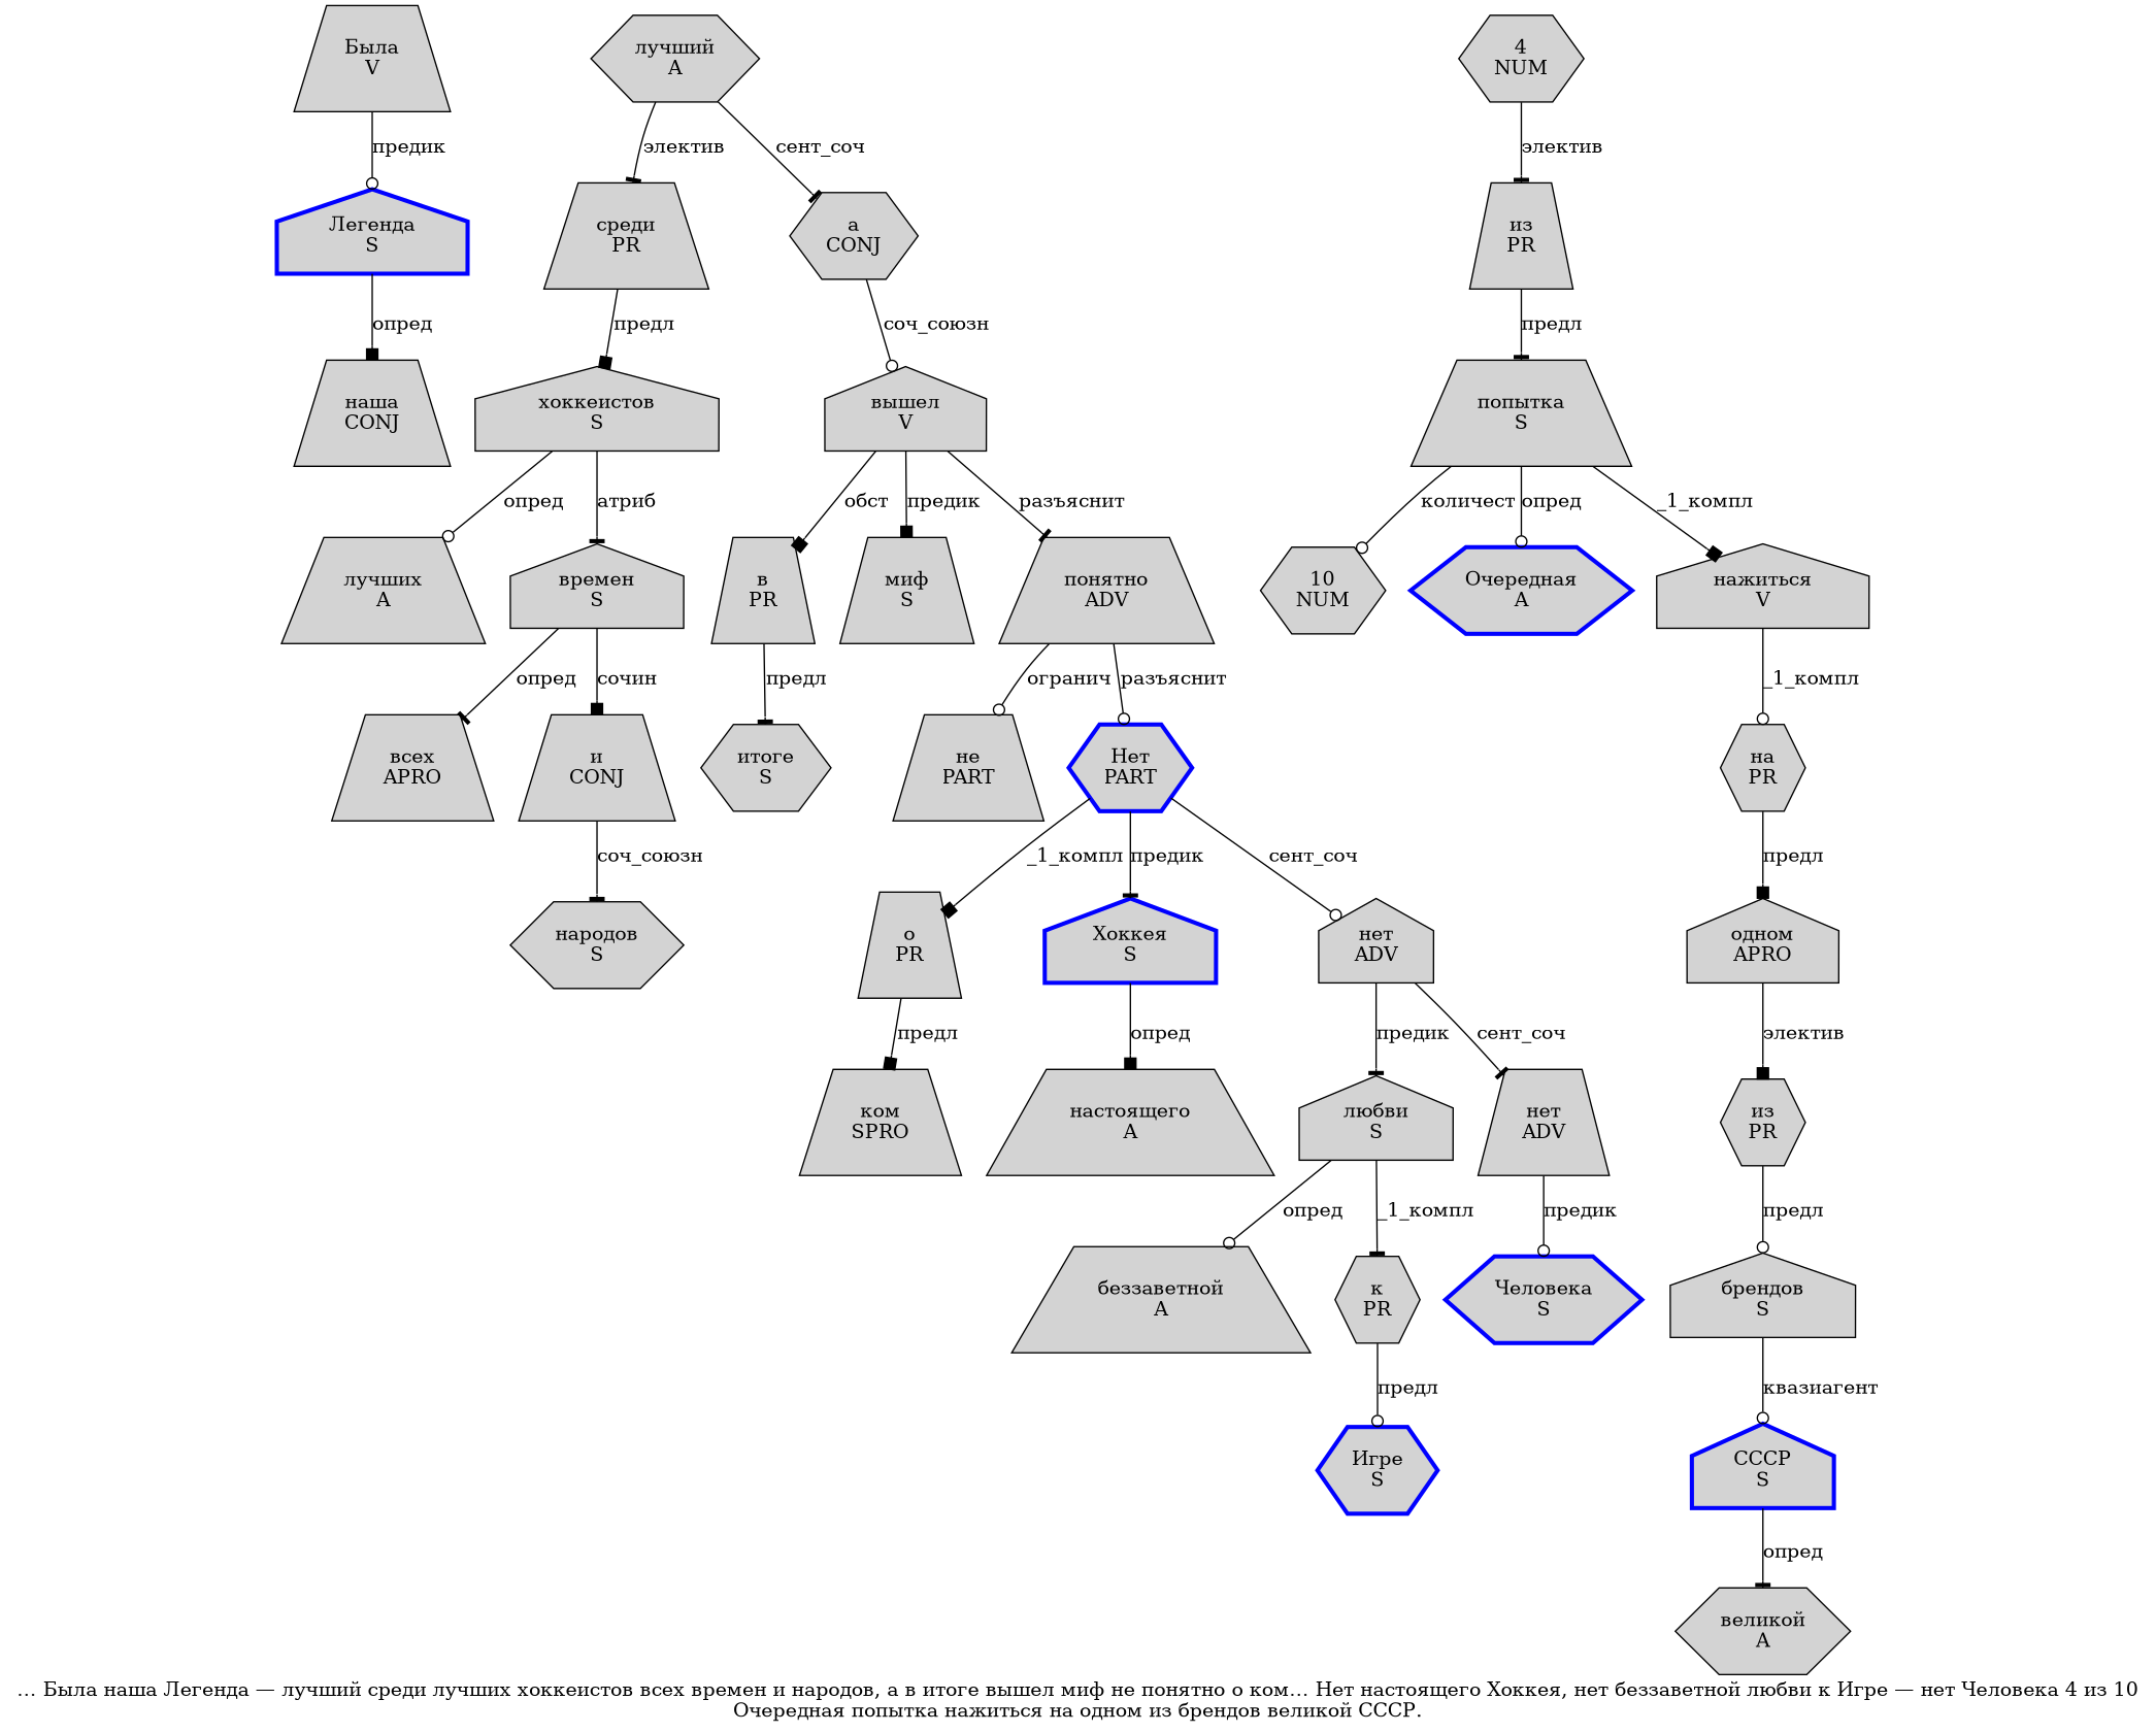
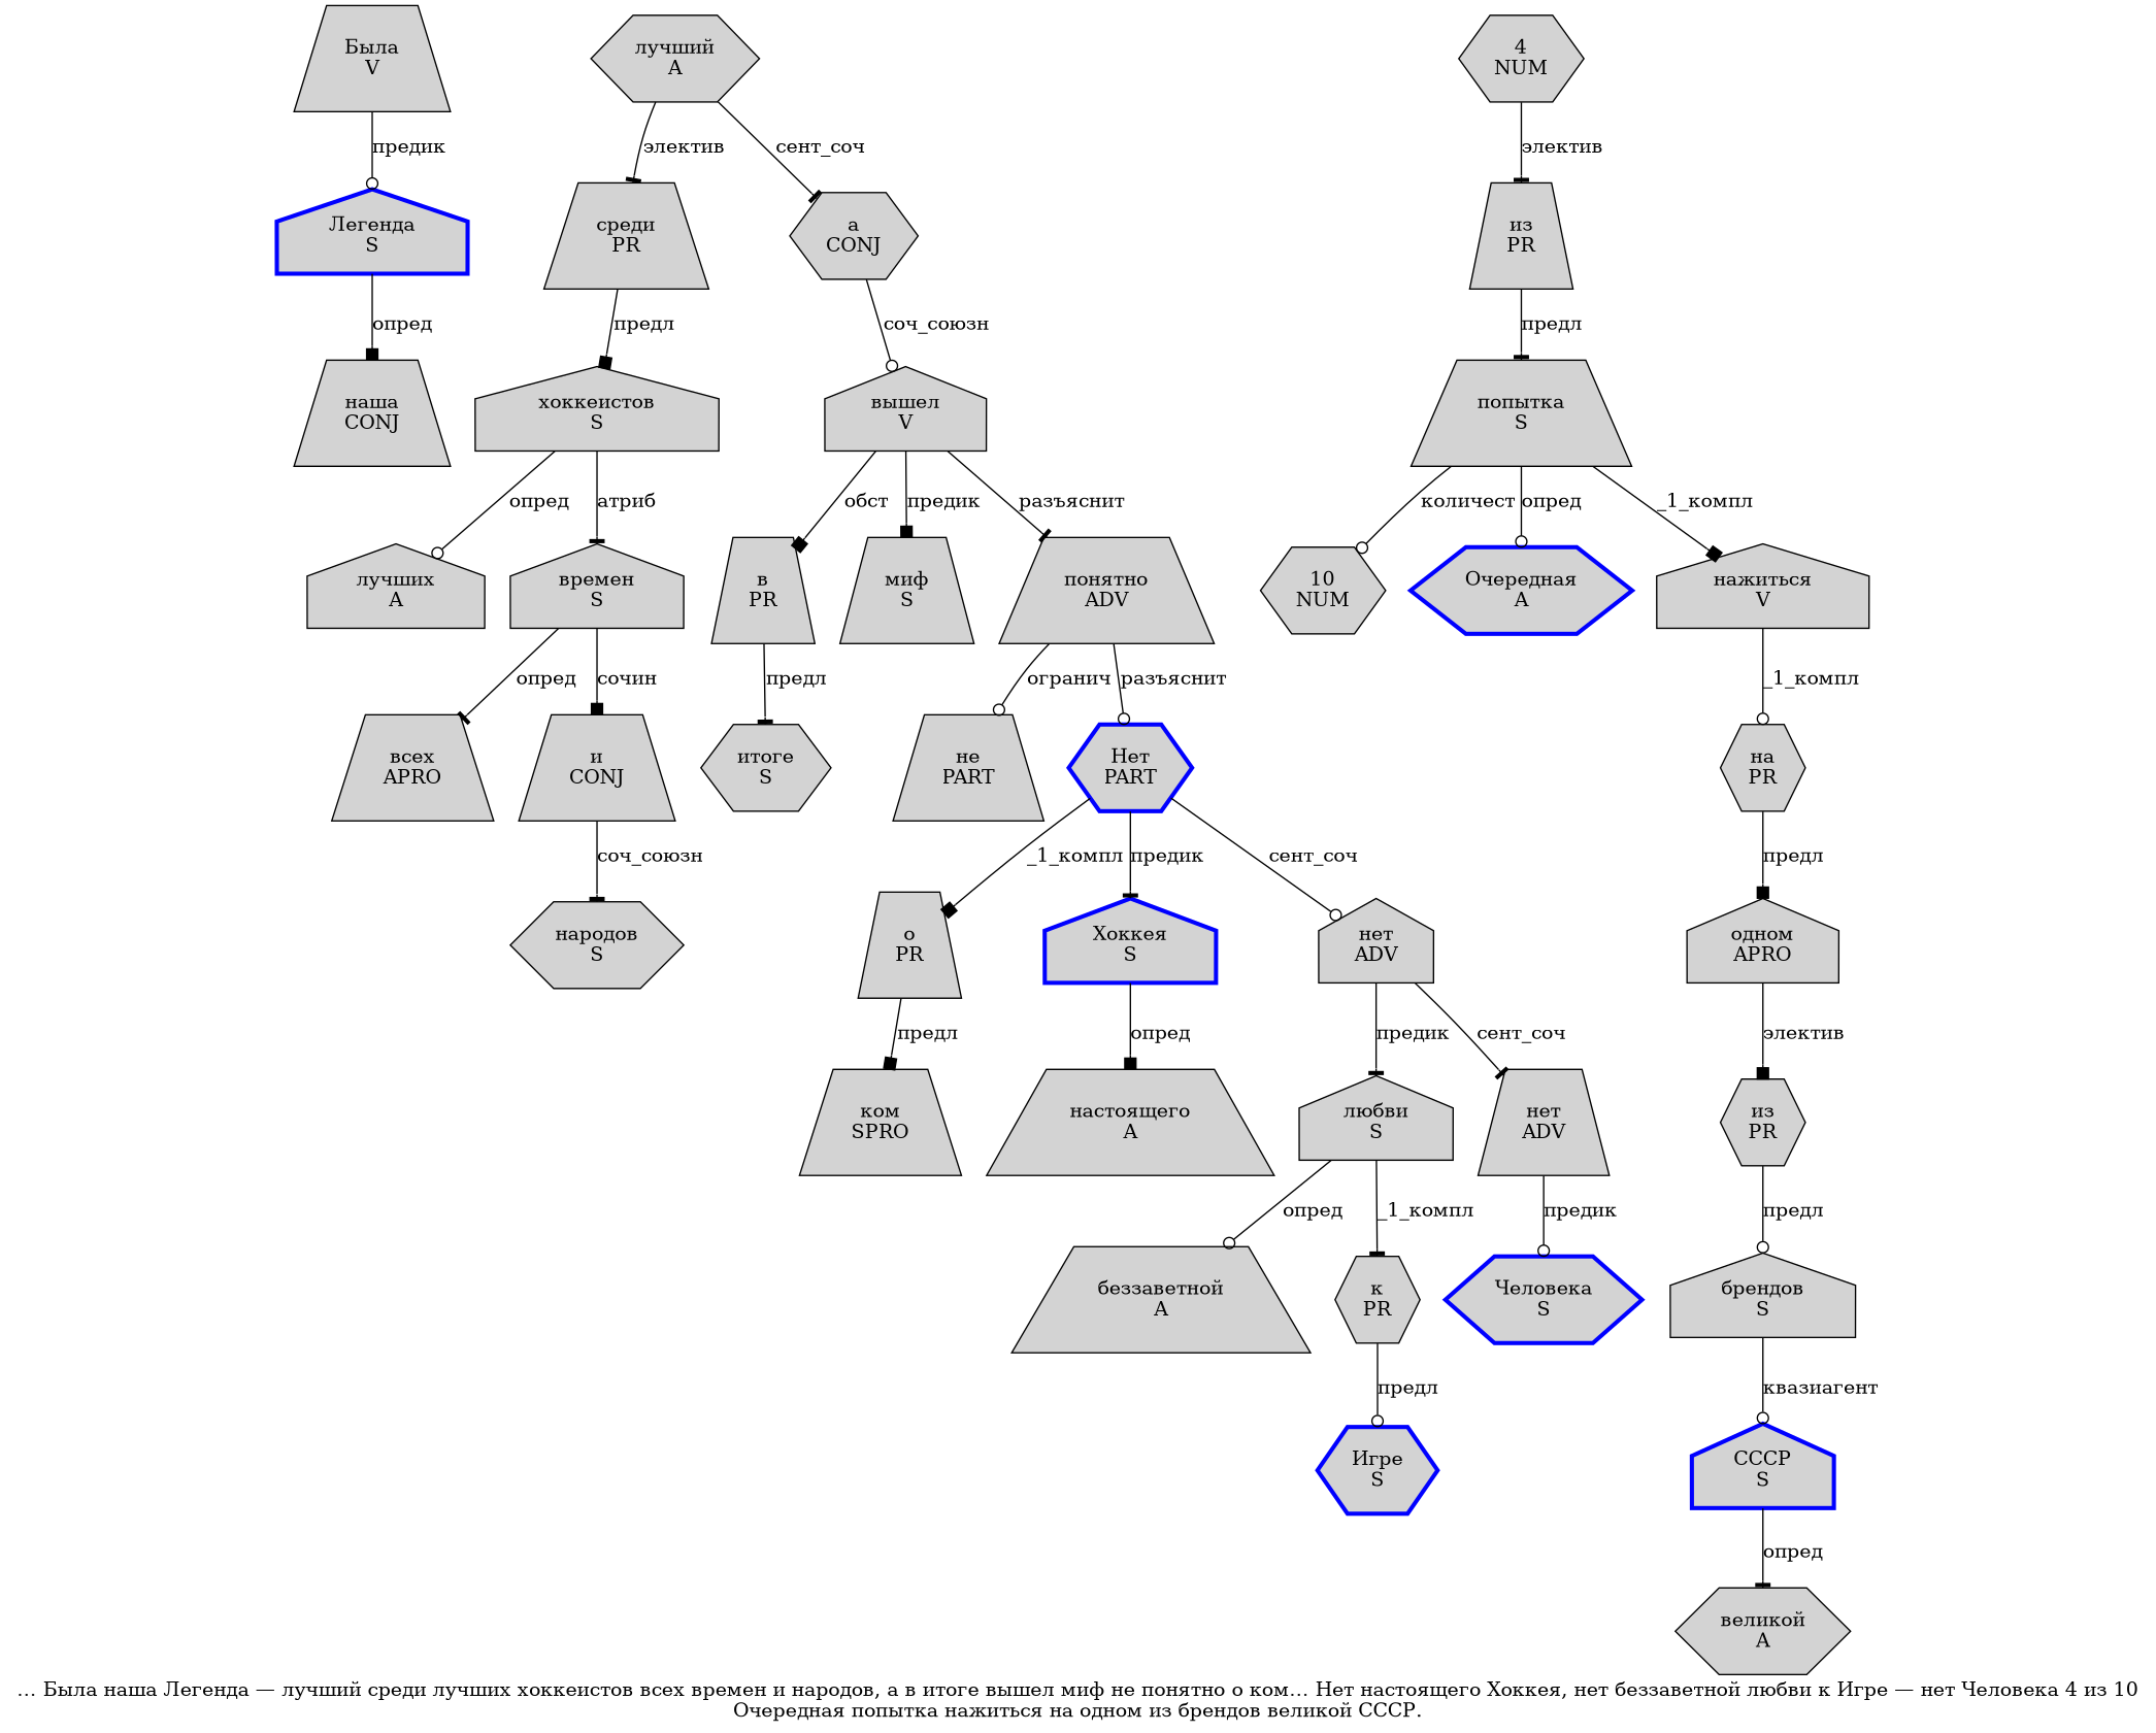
  digraph {
    label="… Была наша Легенда — лучший среди лучших хоккеистов всех времен и народов, а в итоге вышел миф не понятно о ком… Нет настоящего Хоккея, нет беззаветной любви к Игре — нет Человека 4 из 10\nОчередная попытка нажиться на одном из брендов великой СССР."
    node [fillcolor=lightgray penwidth=1 shape=trapezium style=filled]
    edge [arrowhead=odot]
    n1 [label="Была\nV"]
    n2 [color=blue label="Легенда\nS" penwidth=3 shape=house]
    n3 [label="наша\nCONJ"]
    n4 [label="лучший\nA" shape=hexagon]
    n5 [label="среди\nPR"]
    n6 [label="а\nCONJ" shape=hexagon]
    n7 [label="хоккеистов\nS" shape=house]
    n8 [label="вышел\nV" shape=house]
-   n9 [label="лучших\nA"]
+   n9 [label="лучших\nA" shape=house]
    n10 [label="времен\nS" shape=house]
    n11 [label="всех\nAPRO"]
    n12 [label="и\nCONJ"]
    n13 [label="народов\nS" shape=hexagon]
    n14 [label="в\nPR"]
    n15 [label="миф\nS"]
    n16 [label="понятно\nADV"]
    n17 [label="итоге\nS" shape=hexagon]
    n18 [label="не\nPART"]
    n19 [color=blue label="Нет\nPART" penwidth=3 shape=hexagon]
    n20 [label="о\nPR"]
    n21 [color=blue label="Хоккея\nS" penwidth=3 shape=house]
    n22 [label="нет\nADV" shape=house]
    n23 [label="ком\nSPRO"]
    n24 [label="настоящего\nA"]
    n25 [label="любви\nS" shape=house]
    n26 [label="нет\nADV"]
    n27 [label="беззаветной\nA"]
    n28 [label="к\nPR" shape=hexagon]
    n29 [color=blue label="Человека\nS" penwidth=3 shape=hexagon]
    n30 [color=blue label="Игре\nS" penwidth=3 shape=hexagon]
    n31 [label="4\nNUM" shape=hexagon]
    n32 [label="из\nPR"]
    n33 [label="попытка\nS"]
    n34 [label="10\nNUM" shape=hexagon]
    n35 [color=blue label="Очередная\nA" penwidth=3 shape=hexagon]
    n36 [label="нажиться\nV" shape=house]
    n37 [label="на\nPR" shape=hexagon]
    n38 [label="одном\nAPRO" shape=house]
    n39 [label="из\nPR" shape=hexagon]
    n40 [label="брендов\nS" shape=house]
    n41 [color=blue label="СССР\nS" penwidth=3 shape=house]
    n42 [label="великой\nA" shape=hexagon]
    n1 -> n2 [label="предик"]
    n2 -> n3 [arrowhead=box label="опред"]
    n4 -> n5 [arrowhead=tee label="электив"]
    n4 -> n6 [arrowhead=tee label="сент_соч"]
    n5 -> n7 [arrowhead=box label="предл"]
    n6 -> n8 [label="соч_союзн"]
    n7 -> n9 [label="опред"]
    n7 -> n10 [arrowhead=tee label="атриб"]
    n8 -> n14 [arrowhead=box label="обст"]
    n8 -> n15 [arrowhead=box label="предик"]
    n8 -> n16 [arrowhead=tee label="разъяснит"]
    n10 -> n11 [arrowhead=tee label="опред"]
    n10 -> n12 [arrowhead=box label="сочин"]
    n12 -> n13 [arrowhead=tee label="соч_союзн"]
    n14 -> n17 [arrowhead=tee label="предл"]
    n16 -> n18 [label="огранич"]
    n16 -> n19 [label="разъяснит"]
    n19 -> n20 [arrowhead=box label="_1_компл"]
    n19 -> n21 [arrowhead=tee label="предик"]
    n19 -> n22 [label="сент_соч"]
    n20 -> n23 [arrowhead=box label="предл"]
    n21 -> n24 [arrowhead=box label="опред"]
    n22 -> n25 [arrowhead=tee label="предик"]
    n22 -> n26 [arrowhead=tee label="сент_соч"]
    n25 -> n27 [label="опред"]
    n25 -> n28 [arrowhead=tee label="_1_компл"]
    n26 -> n29 [label="предик"]
    n28 -> n30 [label="предл"]
    n31 -> n32 [arrowhead=tee label="электив"]
    n32 -> n33 [arrowhead=tee label="предл"]
    n33 -> n34 [label="количест"]
    n33 -> n35 [label="опред"]
    n33 -> n36 [arrowhead=box label="_1_компл"]
    n36 -> n37 [label="_1_компл"]
    n37 -> n38 [arrowhead=box label="предл"]
    n38 -> n39 [arrowhead=box label="электив"]
    n39 -> n40 [label="предл"]
    n40 -> n41 [label="квазиагент"]
    n41 -> n42 [arrowhead=tee label="опред"]
  }
